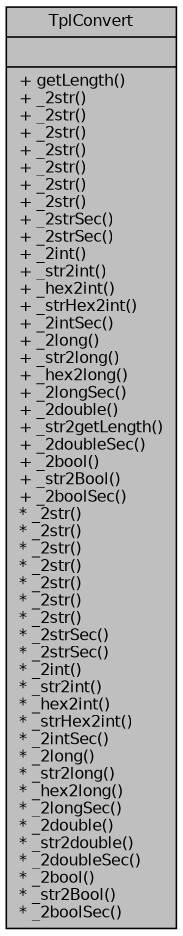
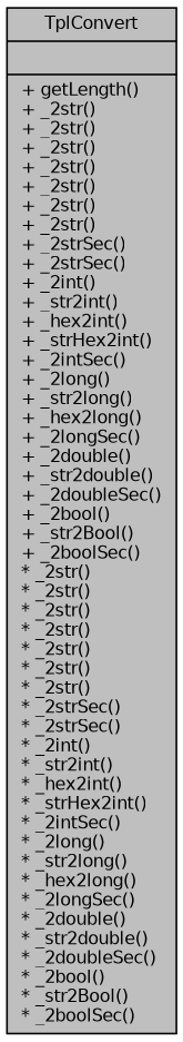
  digraph {
-   n1 [color=black fillcolor=grey75 fontcolor=black fontname=Helvetica fontsize=10 height=0.2 label="{TplConvert\n||+ getLength()\l+ _2str()\l+ _2str()\l+ _2str()\l+ _2str()\l+ _2str()\l+ _2str()\l+ _2str()\l+ _2strSec()\l+ _2strSec()\l+ _2int()\l+ _str2int()\l+ _hex2int()\l+ _strHex2int()\l+ _2intSec()\l+ _2long()\l+ _str2long()\l+ _hex2long()\l+ _2longSec()\l+ _2double()\l+ _str2getLength()\l+ _2doubleSec()\l+ _2bool()\l+ _str2Bool()\l+ _2boolSec()\l* _2str()\l* _2str()\l* _2str()\l* _2str()\l* _2str()\l* _2str()\l* _2str()\l* _2strSec()\l* _2strSec()\l* _2int()\l* _str2int()\l* _hex2int()\l* _strHex2int()\l* _2intSec()\l* _2long()\l* _str2long()\l* _hex2long()\l* _2longSec()\l* _2double()\l* _str2double()\l* _2doubleSec()\l* _2bool()\l* _str2Bool()\l* _2boolSec()\l}" shape=record style=filled width=0.4]
+   n1 [color=black fillcolor=grey75 fontcolor=black fontname=Helvetica fontsize=10 height=0.2 label="{TplConvert\n||+ getLength()\l+ _2str()\l+ _2str()\l+ _2str()\l+ _2str()\l+ _2str()\l+ _2str()\l+ _2str()\l+ _2strSec()\l+ _2strSec()\l+ _2int()\l+ _str2int()\l+ _hex2int()\l+ _strHex2int()\l+ _2intSec()\l+ _2long()\l+ _str2long()\l+ _hex2long()\l+ _2longSec()\l+ _2double()\l+ _str2double()\l+ _2doubleSec()\l+ _2bool()\l+ _str2Bool()\l+ _2boolSec()\l* _2str()\l* _2str()\l* _2str()\l* _2str()\l* _2str()\l* _2str()\l* _2str()\l* _2strSec()\l* _2strSec()\l* _2int()\l* _str2int()\l* _hex2int()\l* _strHex2int()\l* _2intSec()\l* _2long()\l* _str2long()\l* _hex2long()\l* _2longSec()\l* _2double()\l* _str2double()\l* _2doubleSec()\l* _2bool()\l* _str2Bool()\l* _2boolSec()\l}" shape=record style=filled width=0.4]
  }
